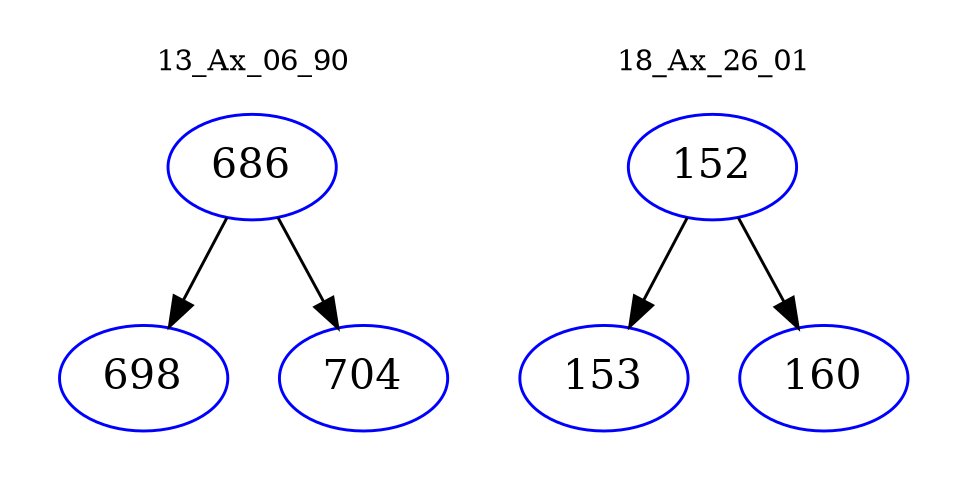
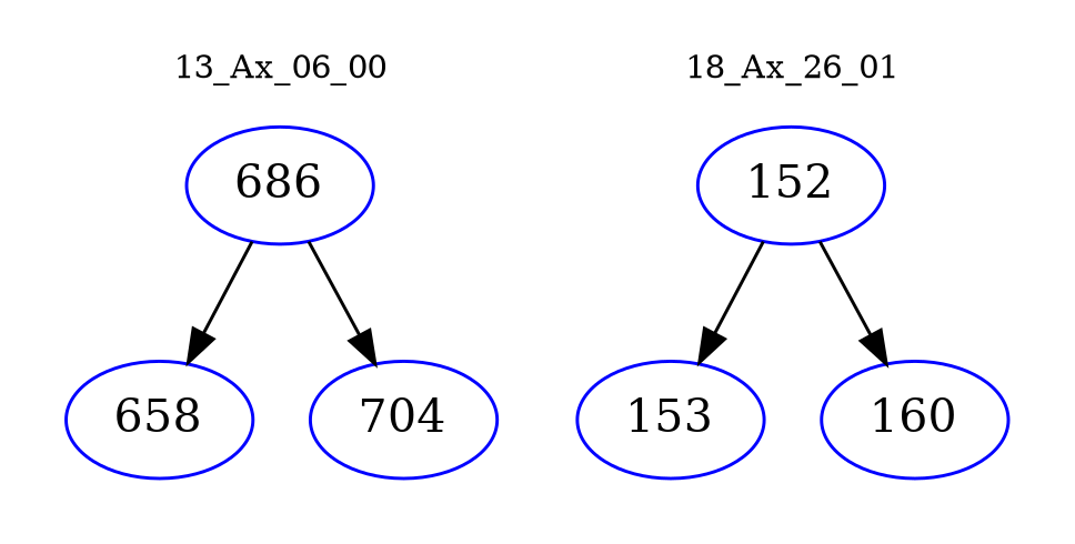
  digraph {
    node [color=blue]
    edge [color=black]
    n1 [label=686]
-   n2 [label=698]
+   n2 [label=658]
    n3 [label=704]
    n4 [label=152]
    n5 [label=153]
    n6 [label=160]
    subgraph cluster_1 {
      color=white
      fontsize=10
-     label="13_Ax_06_90"
+     label="13_Ax_06_00"
      n1
      n2
      n3
    }
    subgraph cluster_2 {
      color=white
      fontsize=10
      label="18_Ax_26_01"
      n4
      n5
      n6
    }
    n1 -> n2
    n1 -> n3
    n4 -> n5
    n4 -> n6
  }
